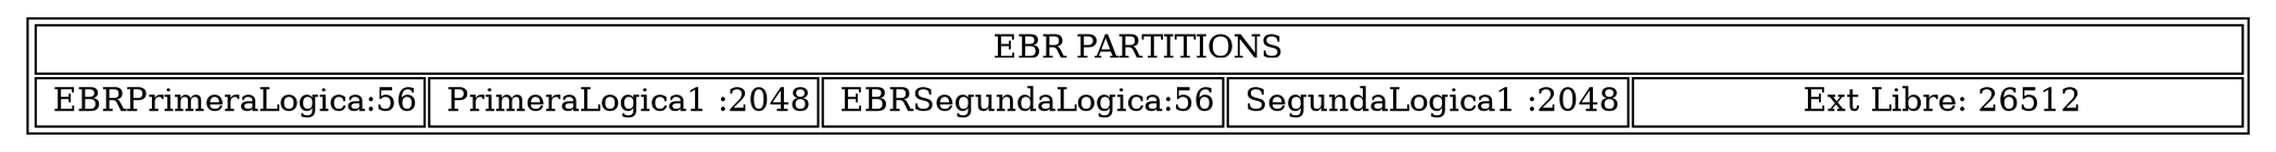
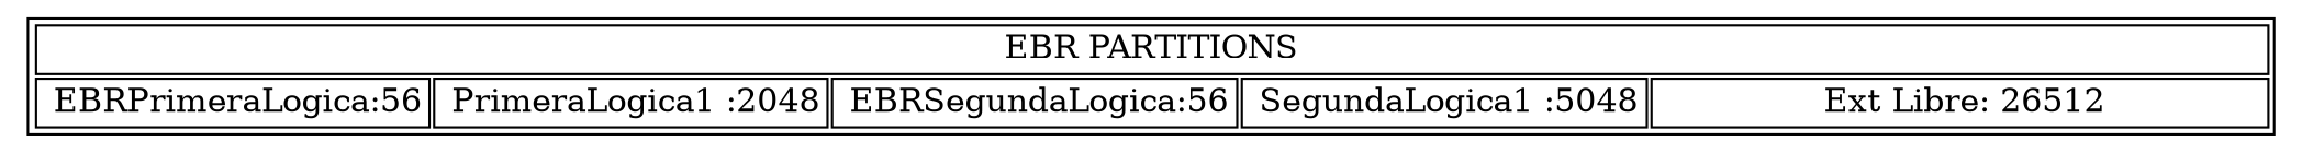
  digraph {
    rankdir=TB
-   n1 [label=<<table border='1' cellborder='1'> <tr><td colspan="5">EBR PARTITIONS</td></tr><tr><td WIDTH="56" > EBRPrimeraLogica:56</td ><td WIDTH="20"> PrimeraLogica1 :2048</td ><td WIDTH="56" > EBRSegundaLogica:56</td ><td WIDTH="20"> SegundaLogica1 :2048</td ><td WIDTH="265" > Ext Libre: 26512</td ></tr></table>> shape=plaintext]
+   n1 [label=<<table border='1' cellborder='1'> <tr><td colspan="5">EBR PARTITIONS</td></tr><tr><td WIDTH="56" > EBRPrimeraLogica:56</td ><td WIDTH="20"> PrimeraLogica1 :2048</td ><td WIDTH="56" > EBRSegundaLogica:56</td ><td WIDTH="20"> SegundaLogica1 :5048</td ><td WIDTH="265" > Ext Libre: 26512</td ></tr></table>> shape=plaintext]
  }
